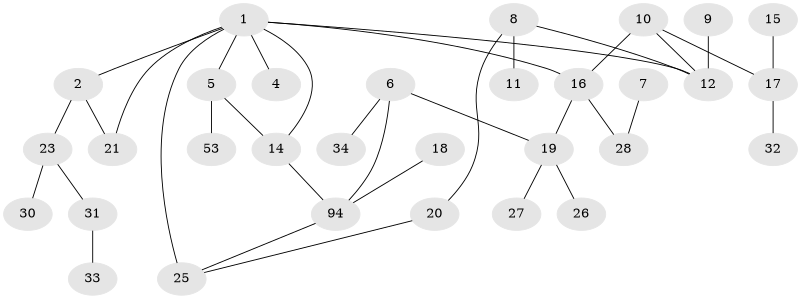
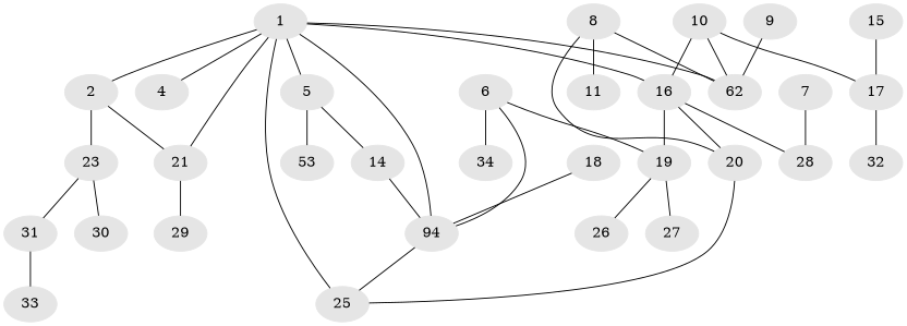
  graph {
    node [color=gray90 style=filled]
    edge [weight=1.0]
    1
    2
    4
    5
-   12
+   12 [label=62]
    16
    21
    n8 [label=94]
    25
    23
    n11 [label=53]
    14
    19
    20
    28
+   29
    30
    31
    10
    17
    6
    34
    26
    27
    7
    8
    11
    9
    32
    15
    18
    33
    1 -- 2
    1 -- 4
    1 -- 5
    1 -- 12
    1 -- 16 [weight=2.0]
    1 -- 21
-   1 -- 14
+   1 -- n8
    1 -- 25 [weight=2.0]
    2 -- 21
    2 -- 23
    5 -- n11
    5 -- 14
    16 -- 19
+   16 -- 20
    16 -- 28
+   21 -- 29
    n8 -- 25
    23 -- 30
    23 -- 31
    14 -- n8
    19 -- 26
    19 -- 27
    20 -- 25
    31 -- 33
    10 -- 12
    10 -- 16
    10 -- 17
    17 -- 32
    6 -- n8
    6 -- 19
    6 -- 34
    7 -- 28
    8 -- 12
    8 -- 20
    8 -- 11
    9 -- 12
    15 -- 17
    18 -- n8
  }
